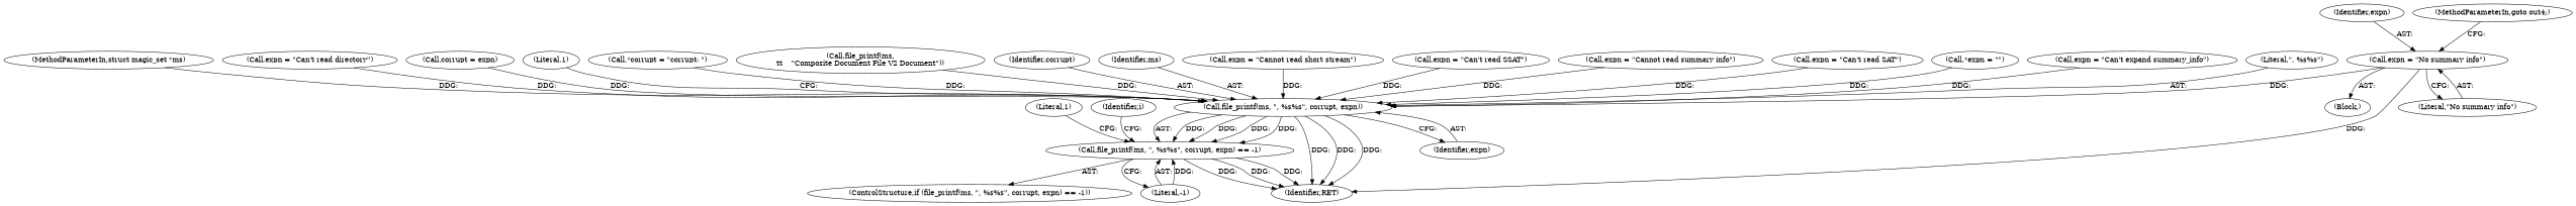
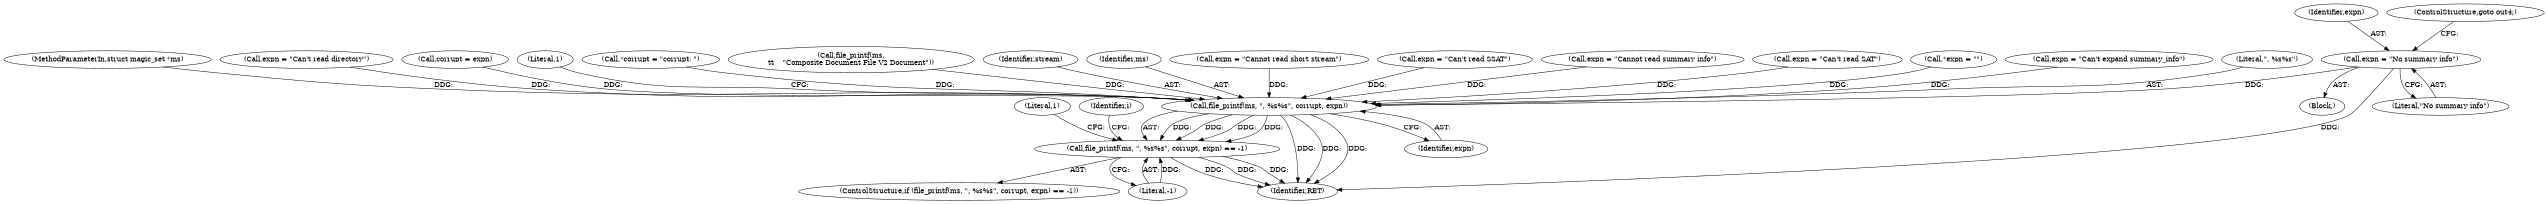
  digraph {
    n1 [label="(Call,expn = \"No summary info\")"]
    n2 [label="(Call,file_printf(ms, \", %s%s\", corrupt, expn))"]
    n3 [label="(Block,)"]
    n4 [label="(Identifier,RET)"]
    n5 [label="(Literal,\"No summary info\")"]
    n6 [label="(Call,file_printf(ms, \", %s%s\", corrupt, expn) == -1)"]
    n7 [label="(Identifier,expn)"]
    n8 [label="(ControlStructure,if (file_printf(ms, \", %s%s\", corrupt, expn) == -1))"]
    n9 [label="(Literal,-1)"]
    n10 [label="(MethodParameterIn,struct magic_set *ms)"]
    n11 [label="(Call,expn = \"Can't read directory\")"]
    n12 [label="(Call,corrupt = expn)"]
    n13 [label="(Literal,1)"]
    n14 [label="(Call,*corrupt = \"corrupt: \")"]
    n15 [label="(Identifier,expn)"]
    n16 [label="(Call,file_printf(ms,\n\t\t    \"Composite Document File V2 Document\"))"]
    n17 [label="(Literal,1)"]
-   n18 [label="(Identifier,corrupt)"]
+   n18 [label="(Identifier,stream)"]
    n19 [label="(Identifier,ms)"]
    n20 [label="(Call,expn = \"Cannot read short stream\")"]
    n21 [label="(Call,expn = \"Can't read SSAT\")"]
    n22 [label="(Call,expn = \"Cannot read summary info\")"]
    n23 [label="(Call,expn = \"Can't read SAT\")"]
    n24 [label="(Call,*expn = \"\")"]
    n25 [label="(Identifier,i)"]
-   n26 [label="(MethodParameterIn,goto out4;)"]
+   n26 [label="(ControlStructure,goto out4;)"]
    n27 [label="(Call,expn = \"Can't expand summary_info\")"]
    n28 [label="(Literal,\", %s%s\")"]
    n1 -> n2 [label="DDG: "]
    n1 -> n3 [label="AST: "]
    n1 -> n4 [label="DDG: "]
    n1 -> n5 [label="CFG: "]
    n2 -> n4 [label="DDG: "]
    n2 -> n4 [label="DDG: "]
    n2 -> n4 [label="DDG: "]
    n2 -> n6 [label="AST: "]
    n2 -> n6 [label="DDG: "]
    n2 -> n6 [label="DDG: "]
    n2 -> n6 [label="DDG: "]
    n2 -> n6 [label="DDG: "]
    n2 -> n7 [label="CFG: "]
    n5 -> n1 [label="AST: "]
    n6 -> n4 [label="DDG: "]
    n6 -> n4 [label="DDG: "]
    n6 -> n4 [label="DDG: "]
    n6 -> n8 [label="AST: "]
    n6 -> n9 [label="CFG: "]
    n7 -> n2 [label="AST: "]
    n9 -> n6 [label="AST: "]
    n9 -> n6 [label="DDG: "]
    n10 -> n2 [label="DDG: "]
    n11 -> n2 [label="DDG: "]
    n12 -> n2 [label="DDG: "]
    n13 -> n2 [label="CFG: "]
    n14 -> n2 [label="DDG: "]
    n15 -> n1 [label="AST: "]
    n16 -> n2 [label="DDG: "]
    n17 -> n6 [label="CFG: "]
    n18 -> n2 [label="AST: "]
    n19 -> n2 [label="AST: "]
    n20 -> n2 [label="DDG: "]
    n21 -> n2 [label="DDG: "]
    n22 -> n2 [label="DDG: "]
    n23 -> n2 [label="DDG: "]
    n24 -> n2 [label="DDG: "]
    n25 -> n6 [label="CFG: "]
    n26 -> n1 [label="CFG: "]
    n27 -> n2 [label="DDG: "]
    n28 -> n2 [label="AST: "]
  }
